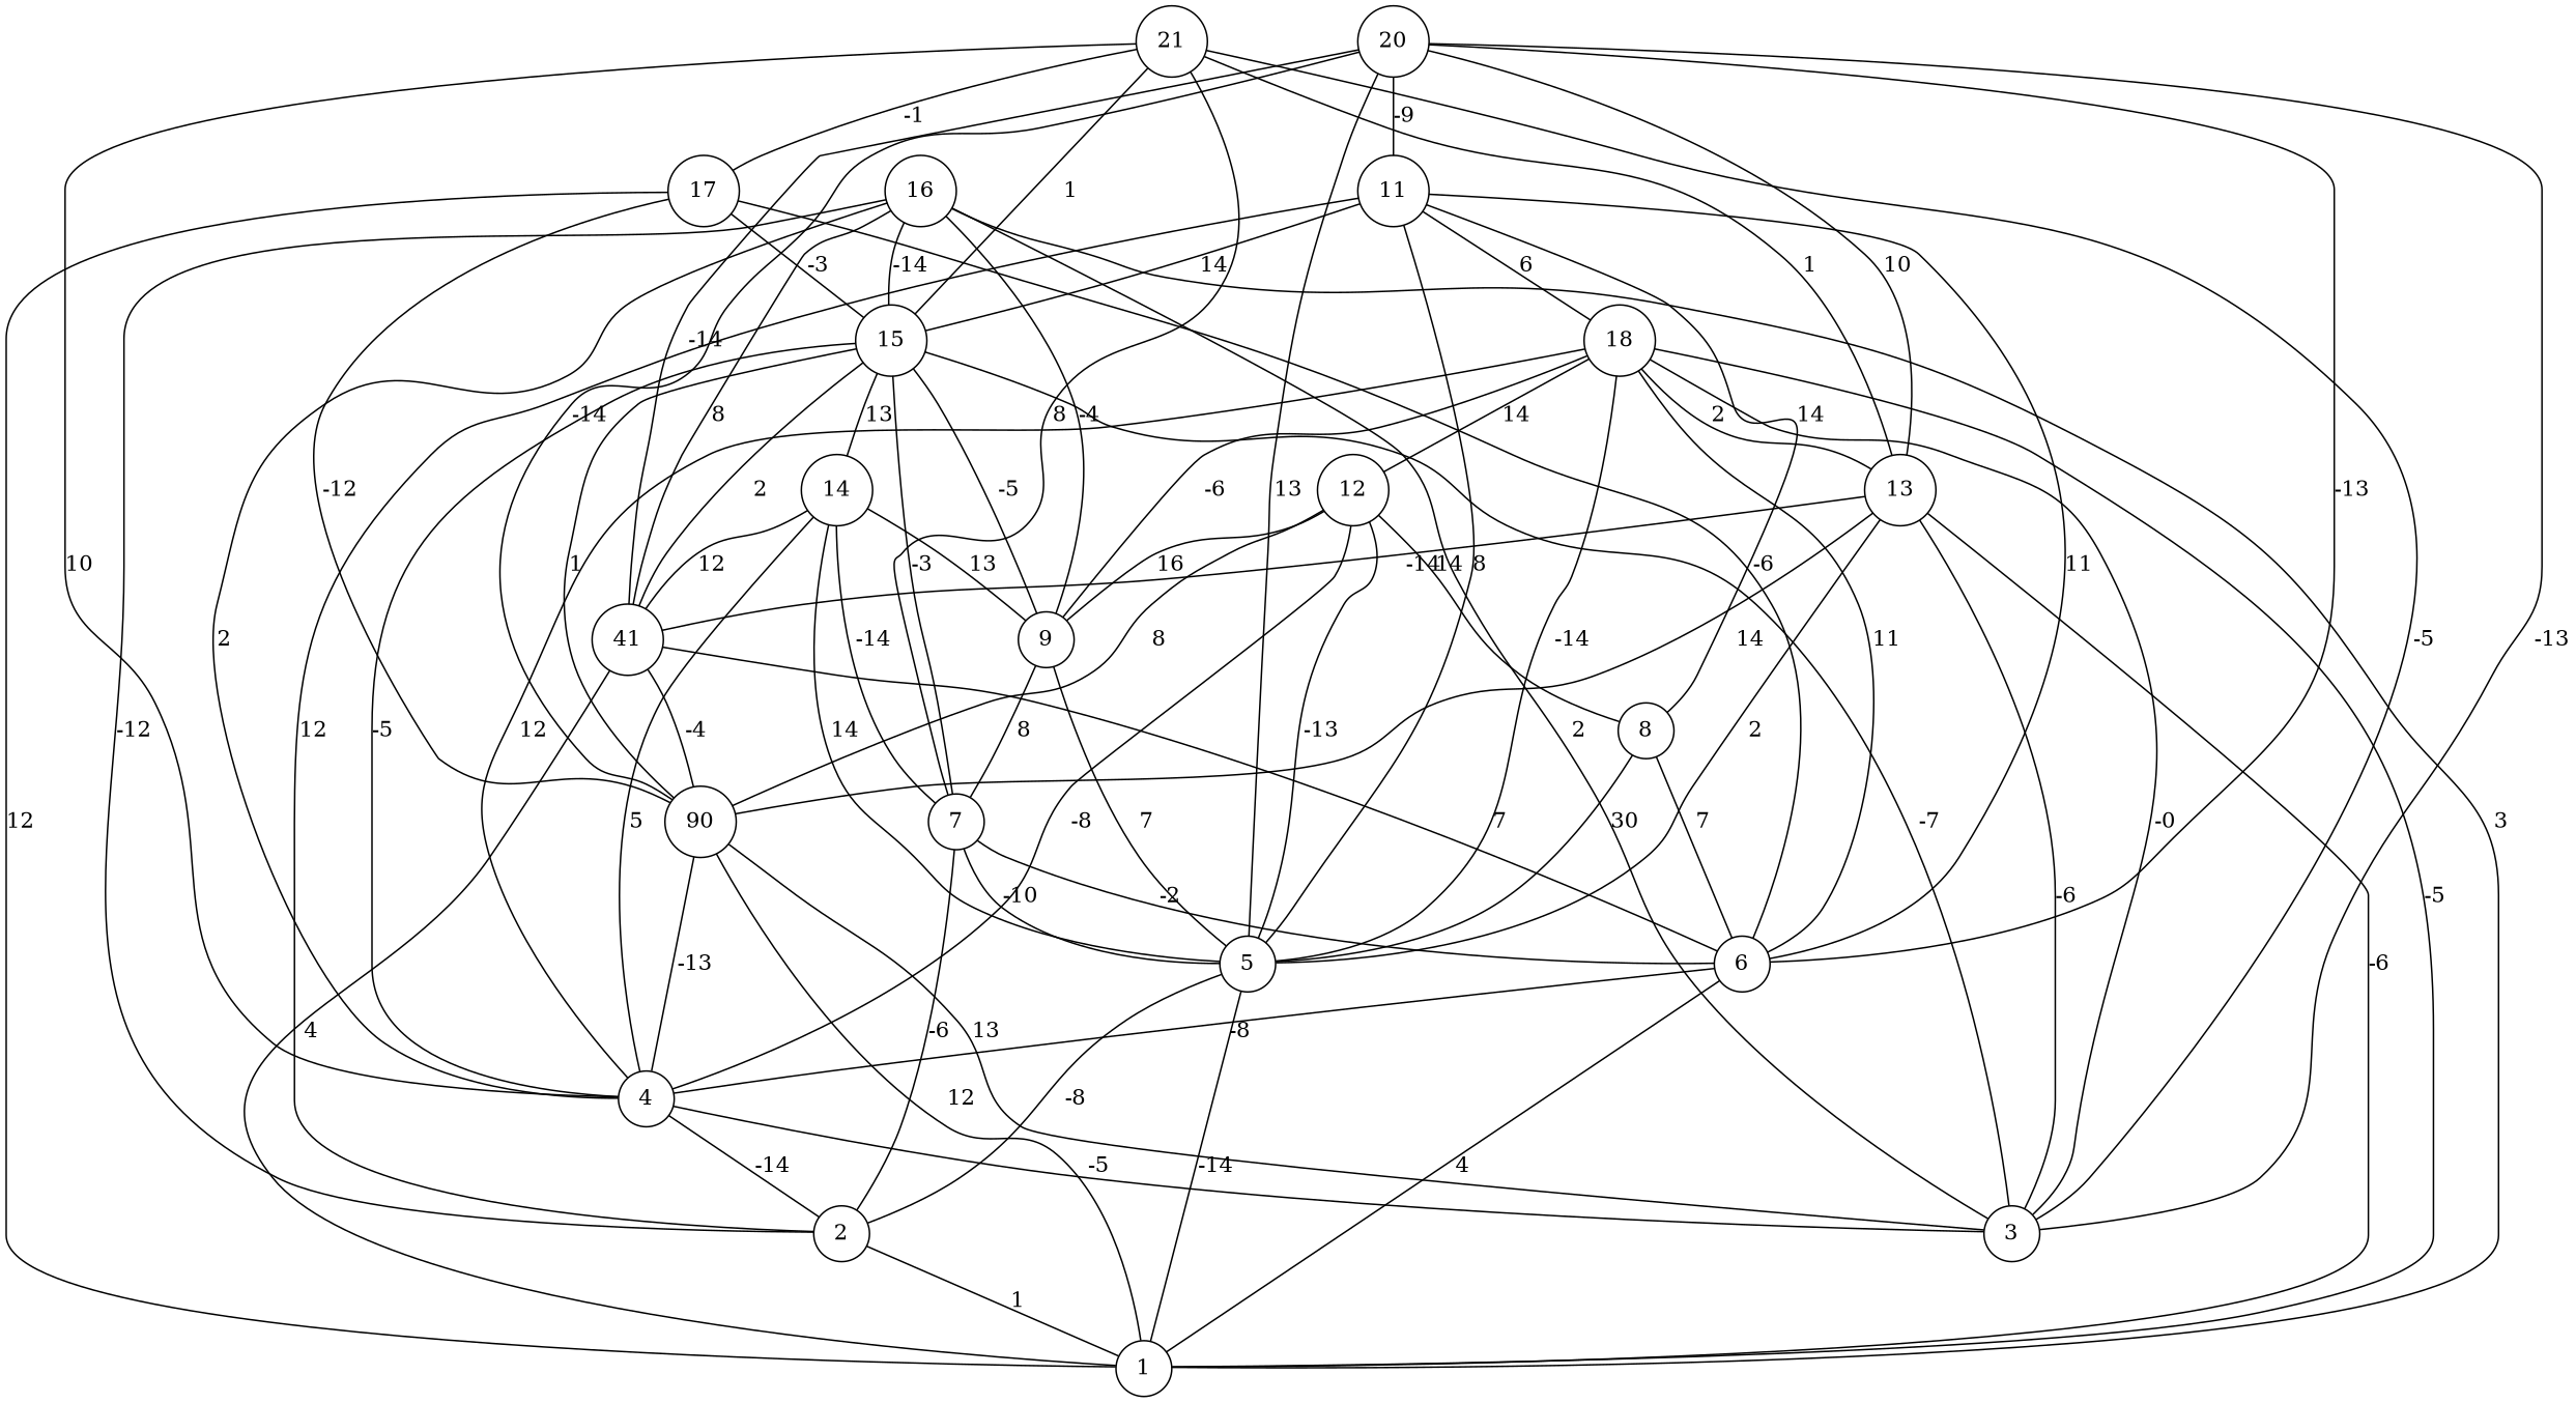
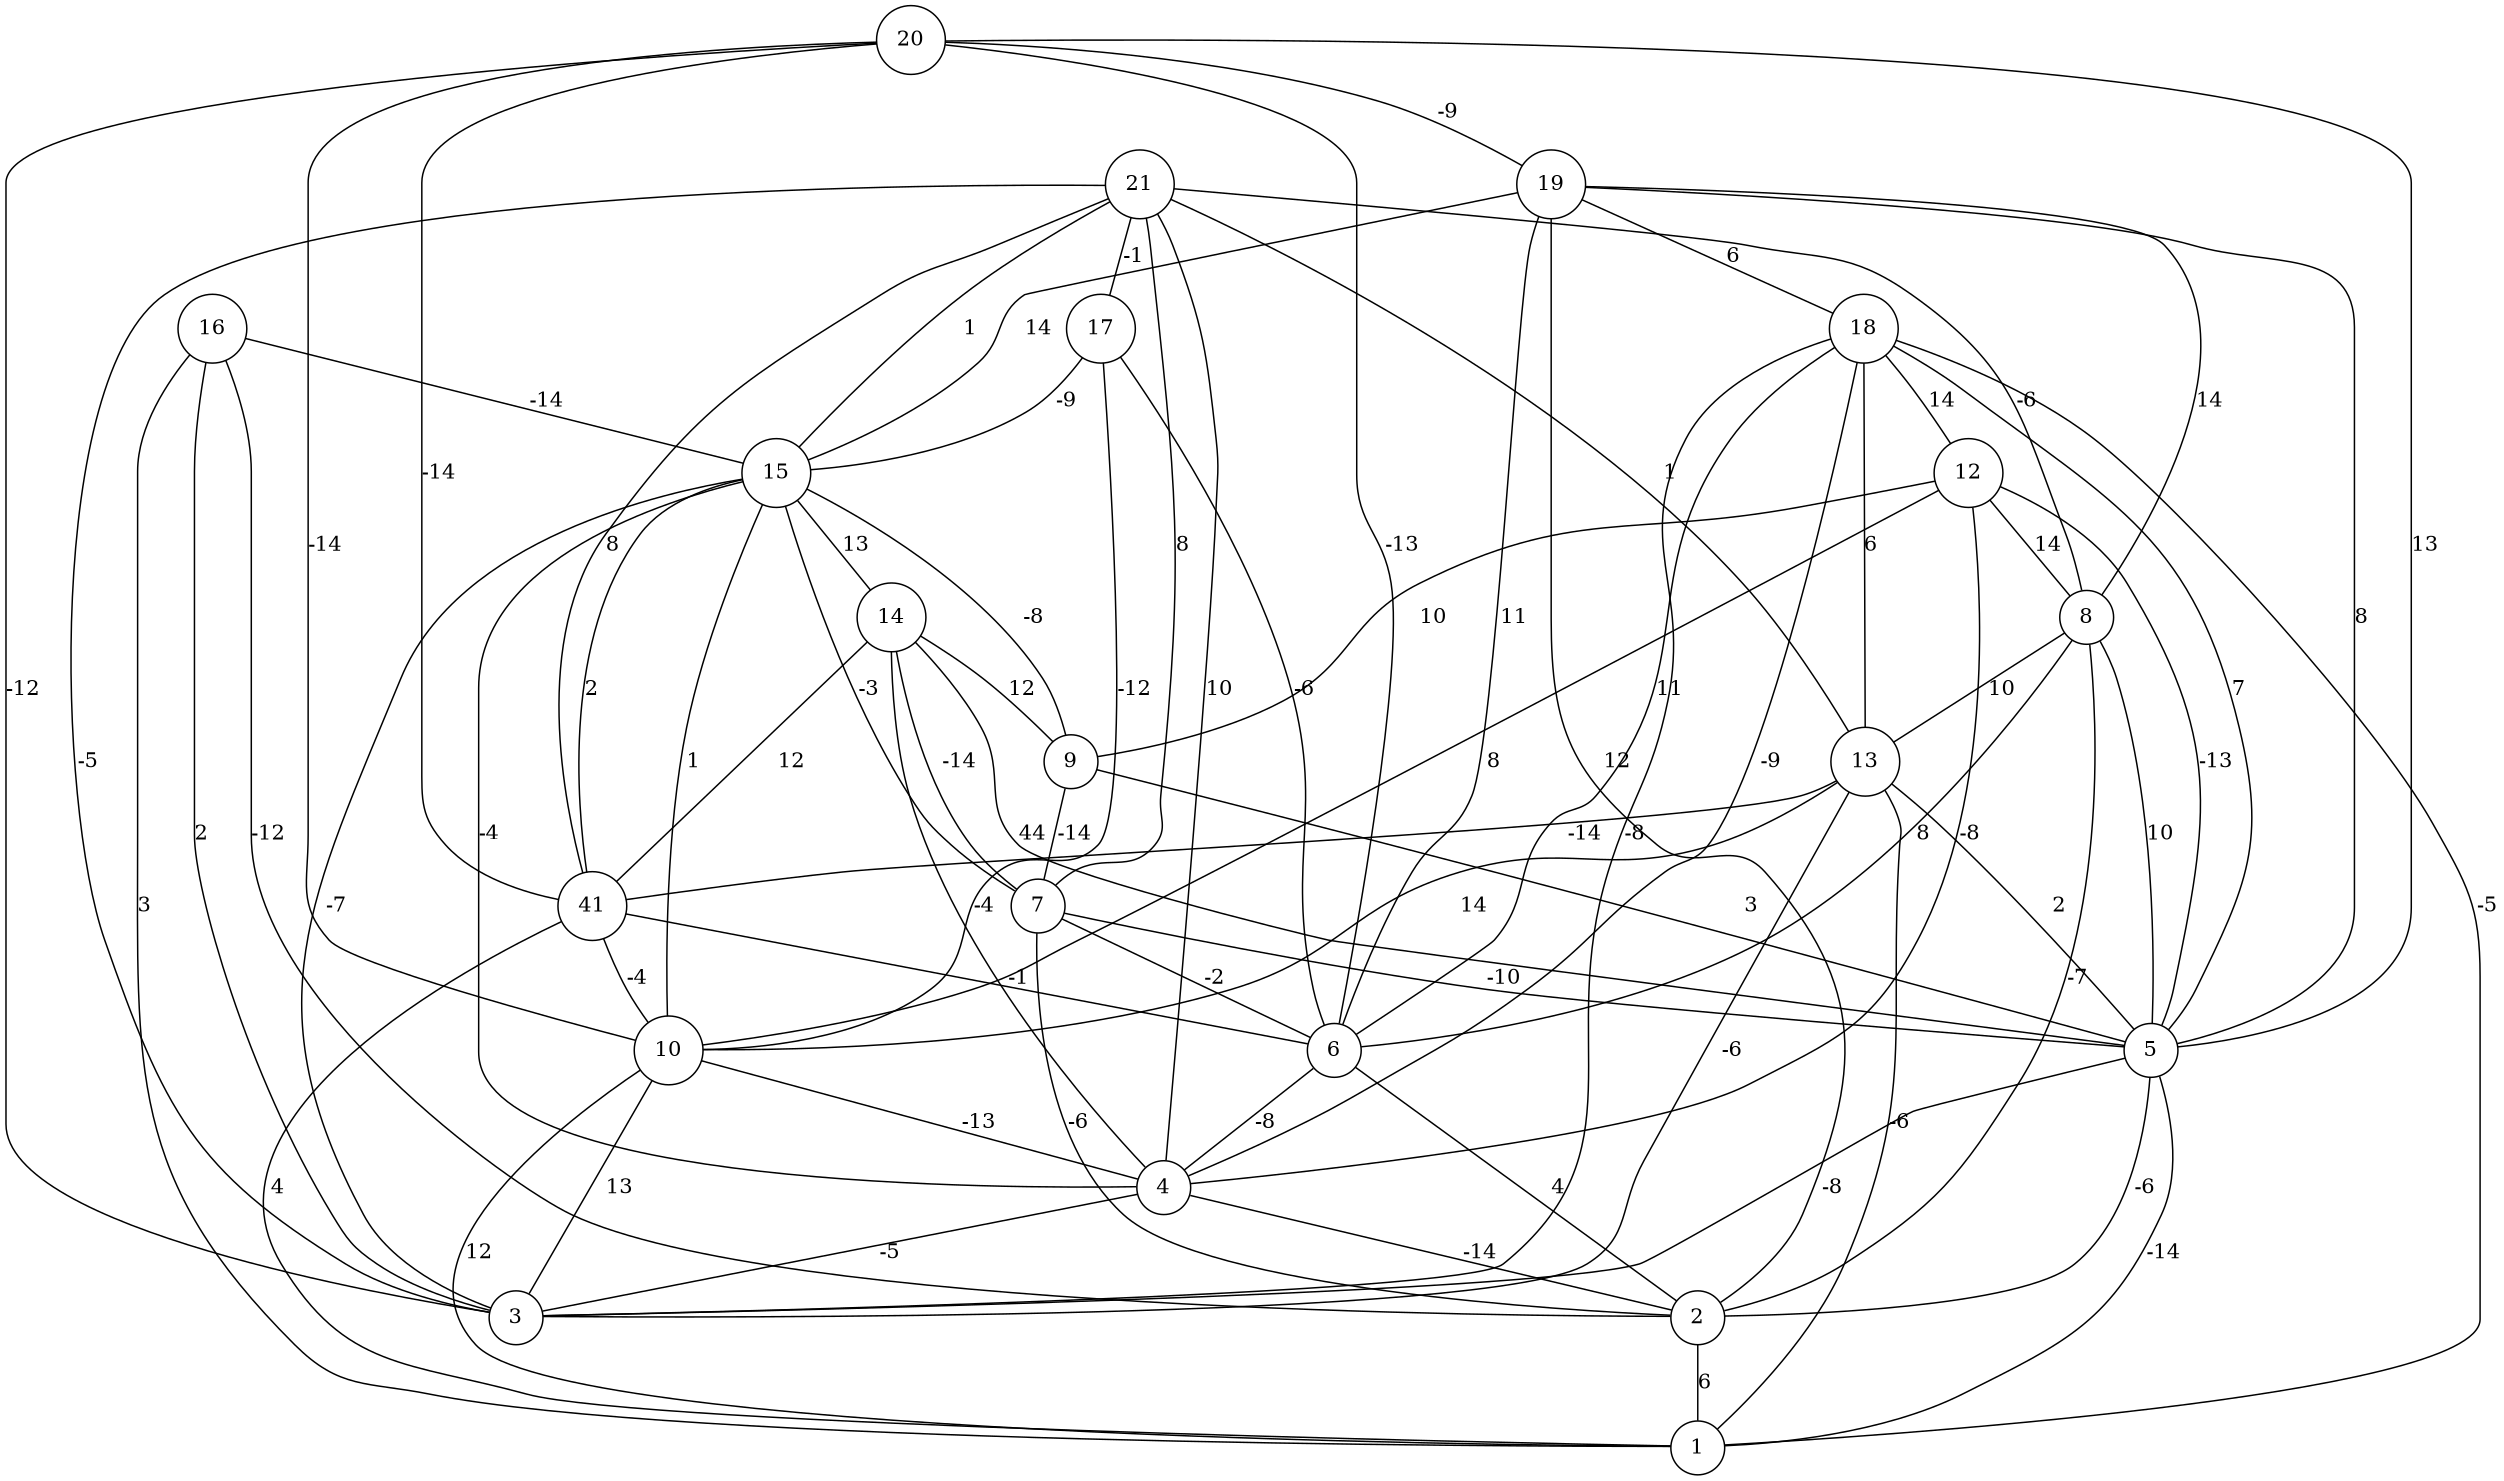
  graph {
    fontname="Helvetica,Arial,sans-serif"
    node [shape=circle]
    21
    3
    4
    7
    8
    n6 [label=41]
    13
    15
    17
    2
    5
    6
-   10 [label=90]
+   10
    1
    9
    14
    20
-   19 [label=11]
+   19
    18
    12
    16
    21 -- 3 [label=-5]
    21 -- 4 [label=10]
    21 -- 7 [label=8]
-   16 -- n6 [label=8]
+   21 -- 8 [label=-6]
+   21 -- n6 [label=8]
    21 -- 13 [label=1]
    21 -- 15 [label=1]
    21 -- 17 [label=-1]
    4 -- 3 [label=-5]
    4 -- 2 [label=-14]
    7 -- 2 [label=-6]
    7 -- 5 [label=-10]
    7 -- 6 [label=-2]
-   8 -- 5 [label=30]
-   8 -- 6 [label=7]
-   n6 -- 6 [label=7]
+   8 -- 2 [label=-7]
+   8 -- 5 [label=10]
+   8 -- 6 [label=8]
+   n6 -- 6 [label=-1]
    n6 -- 10 [label=-4]
    n6 -- 1 [label=4]
    13 -- 3 [label=-6]
    13 -- n6 [label=-14]
    13 -- 5 [label=2]
    13 -- 10 [label=14]
    13 -- 1 [label=-6]
    15 -- 3 [label=-7]
-   15 -- 4 [label=-5]
+   15 -- 4 [label=-4]
    15 -- 7 [label=-3]
    15 -- n6 [label=2]
    15 -- 10 [label=1]
-   15 -- 9 [label=-5]
+   15 -- 9 [label=-8]
    15 -- 14 [label=13]
-   17 -- 15 [label=-3]
+   17 -- 15 [label=-9]
    17 -- 6 [label=-6]
    17 -- 10 [label=-12]
-   17 -- 1 [label=12]
-   2 -- 1 [label=1]
-   5 -- 2 [label=-8]
+   2 -- 1 [label=6]
+   5 -- 3 [label=-8]
+   5 -- 2 [label=-6]
    5 -- 1 [label=-14]
    6 -- 4 [label=-8]
-   6 -- 1 [label=4]
+   6 -- 2 [label=4]
    10 -- 3 [label=13]
    10 -- 4 [label=-13]
    10 -- 1 [label=12]
-   9 -- 7 [label=8]
-   9 -- 5 [label=7]
-   14 -- 4 [label=5]
+   9 -- 7 [label=-14]
+   9 -- 5 [label=3]
+   14 -- 4 [label=-4]
    14 -- 7 [label=-14]
    14 -- n6 [label=12]
-   14 -- 5 [label=14]
-   14 -- 9 [label=13]
-   20 -- 3 [label=-13]
+   14 -- 5 [label=44]
+   14 -- 9 [label=12]
+   20 -- 3 [label=-12]
    20 -- n6 [label=-14]
-   20 -- 13 [label=10]
+   8 -- 13 [label=10]
    20 -- 5 [label=13]
    20 -- 6 [label=-13]
    20 -- 10 [label=-14]
    20 -- 19 [label=-9]
    19 -- 8 [label=14]
    19 -- 15 [label=14]
    19 -- 2 [label=12]
    19 -- 5 [label=8]
    19 -- 6 [label=11]
    19 -- 18 [label=6]
-   18 -- 3 [label=-0]
-   18 -- 4 [label=12]
-   18 -- 13 [label=2]
-   18 -- 5 [label=-14]
+   18 -- 3 [label=-8]
+   18 -- 4 [label=-9]
+   18 -- 13 [label=6]
+   18 -- 5 [label=7]
    18 -- 6 [label=11]
    18 -- 1 [label=-5]
-   18 -- 9 [label=-6]
    18 -- 12 [label=14]
    12 -- 4 [label=-8]
    12 -- 8 [label=14]
    12 -- 5 [label=-13]
    12 -- 10 [label=8]
-   12 -- 9 [label=16]
+   12 -- 9 [label=10]
    16 -- 3 [label=2]
-   16 -- 4 [label=2]
    16 -- 15 [label=-14]
    16 -- 2 [label=-12]
    16 -- 1 [label=3]
-   16 -- 9 [label=-4]
  }
